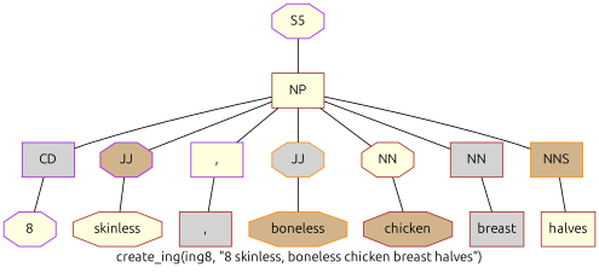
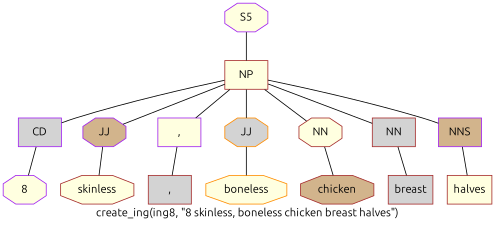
  graph {
    fontname=Ubuntu
    label="create_ing(ing8, \"8 skinless, boneless chicken breast halves\")"
    node [color=brown fillcolor=lightyellow fontname=Ubuntu shape=octagon style=filled]
    edge [fontname=Ubuntu]
    n1 [color=purple label=S5]
    n2 [label=NP shape=box]
    n3 [color=purple fillcolor=lightgrey label=CD shape=box]
    n4 [color=purple fillcolor=tan label=JJ]
    n5 [color=purple label="," shape=box]
    n6 [color=darkorange fillcolor=lightgrey label=JJ]
    n7 [label=NN]
    n8 [fillcolor=lightgrey label=NN shape=box]
-   n9 [color=darkorange fillcolor=tan label=NNS shape=box]
+   n9 [color=purple fillcolor=tan label=NNS shape=box]
    n10 [color=purple label=8]
    n11 [label=skinless]
    n12 [fillcolor=lightgrey label="," shape=box]
-   n13 [color=darkorange fillcolor=tan label=boneless]
+   n13 [color=darkorange label=boneless]
    n14 [fillcolor=tan label=chicken]
    n15 [fillcolor=lightgrey label=breast shape=box]
    n16 [label=halves shape=box]
    n1 -- n2
    n2 -- n3
    n2 -- n4
    n2 -- n5
    n2 -- n6
    n2 -- n7
    n2 -- n8
    n2 -- n9
    n3 -- n10
    n4 -- n11
    n5 -- n12
    n6 -- n13
    n7 -- n14
    n8 -- n15
    n9 -- n16
  }
